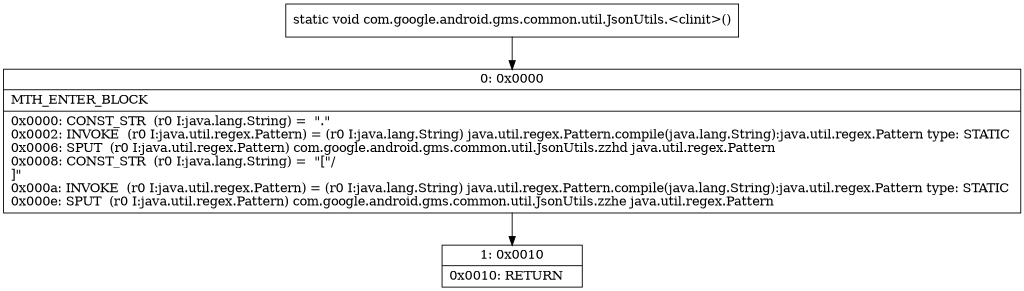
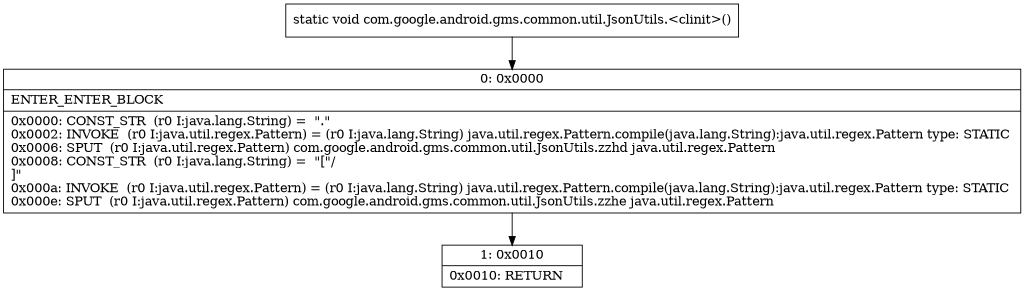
  digraph {
    node [shape=record]
-   n1 [label="{0\:\ 0x0000|MTH_ENTER_BLOCK\l|0x0000: CONST_STR  (r0 I:java.lang.String) =  \".\" \l0x0002: INVOKE  (r0 I:java.util.regex.Pattern) = (r0 I:java.lang.String) java.util.regex.Pattern.compile(java.lang.String):java.util.regex.Pattern type: STATIC \l0x0006: SPUT  (r0 I:java.util.regex.Pattern) com.google.android.gms.common.util.JsonUtils.zzhd java.util.regex.Pattern \l0x0008: CONST_STR  (r0 I:java.lang.String) =  \"[\"\/\l	]\" \l0x000a: INVOKE  (r0 I:java.util.regex.Pattern) = (r0 I:java.lang.String) java.util.regex.Pattern.compile(java.lang.String):java.util.regex.Pattern type: STATIC \l0x000e: SPUT  (r0 I:java.util.regex.Pattern) com.google.android.gms.common.util.JsonUtils.zzhe java.util.regex.Pattern \l}"]
+   n1 [label="{0\:\ 0x0000|ENTER_ENTER_BLOCK\l|0x0000: CONST_STR  (r0 I:java.lang.String) =  \".\" \l0x0002: INVOKE  (r0 I:java.util.regex.Pattern) = (r0 I:java.lang.String) java.util.regex.Pattern.compile(java.lang.String):java.util.regex.Pattern type: STATIC \l0x0006: SPUT  (r0 I:java.util.regex.Pattern) com.google.android.gms.common.util.JsonUtils.zzhd java.util.regex.Pattern \l0x0008: CONST_STR  (r0 I:java.lang.String) =  \"[\"\/\l	]\" \l0x000a: INVOKE  (r0 I:java.util.regex.Pattern) = (r0 I:java.lang.String) java.util.regex.Pattern.compile(java.lang.String):java.util.regex.Pattern type: STATIC \l0x000e: SPUT  (r0 I:java.util.regex.Pattern) com.google.android.gms.common.util.JsonUtils.zzhe java.util.regex.Pattern \l}"]
    n2 [label="{1\:\ 0x0010|0x0010: RETURN   \l}"]
    n3 [label="{static void com.google.android.gms.common.util.JsonUtils.\<clinit\>() }"]
    n1 -> n2
    n3 -> n1
  }
